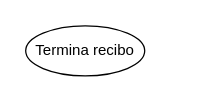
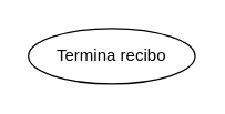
  <mxCell id="0" />
  <mxCell id="1" parent="0" />
- <mxCell id="2" value="Termina recibo" style="ellipse;whiteSpace=wrap;html=1;" vertex="1" parent="1"><mxGeometry x="20" y="20" width="95" height="40" as="geometry" /></mxCell>
+ <mxCell id="2" value="Termina recibo" style="ellipse;whiteSpace=wrap;html=1;" vertex="1" parent="1"><mxGeometry x="20" y="20" width="120" height="40" as="geometry" /></mxCell>
